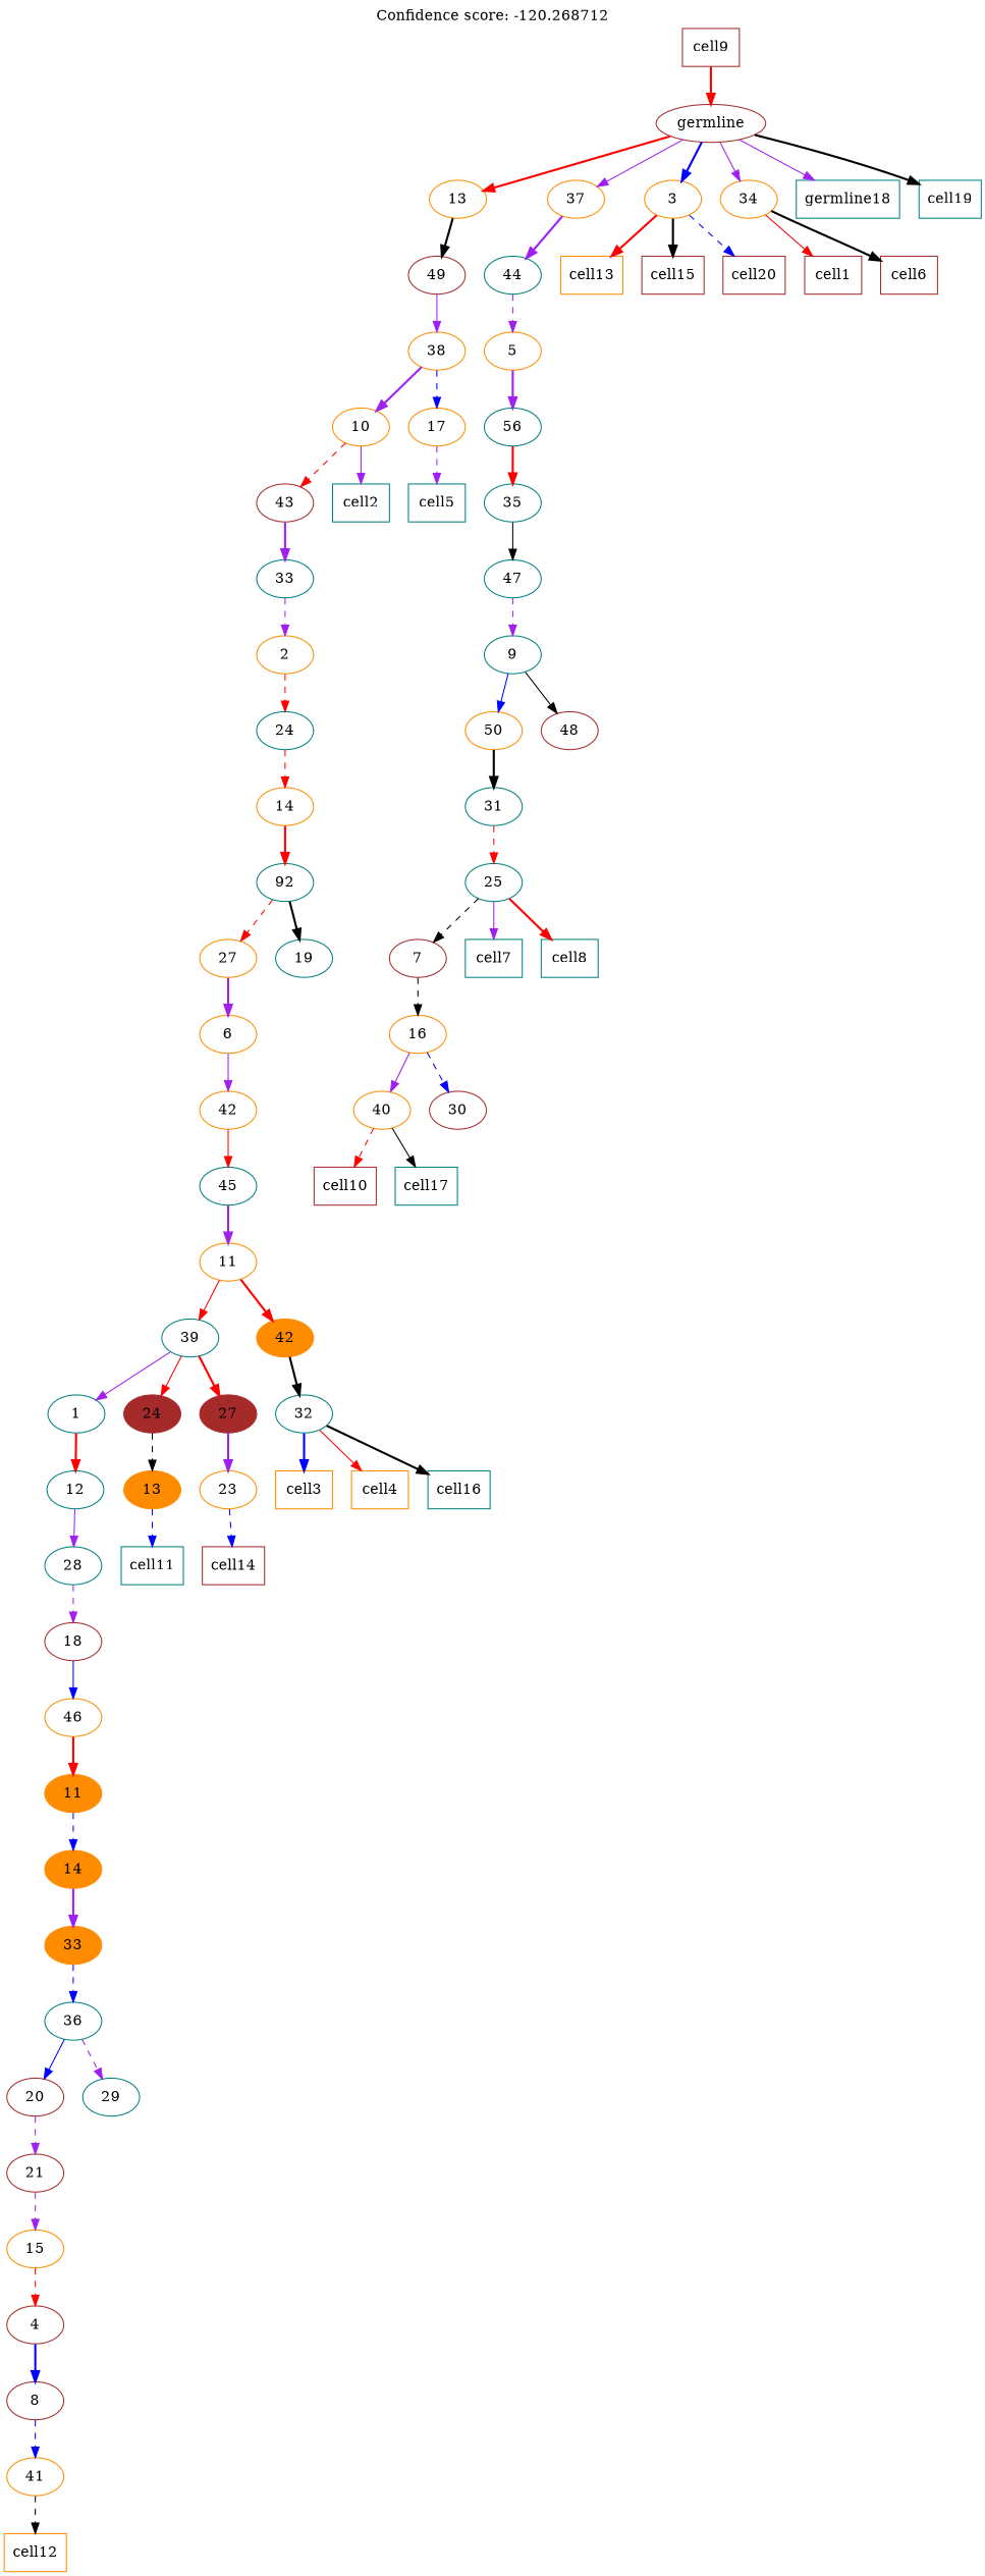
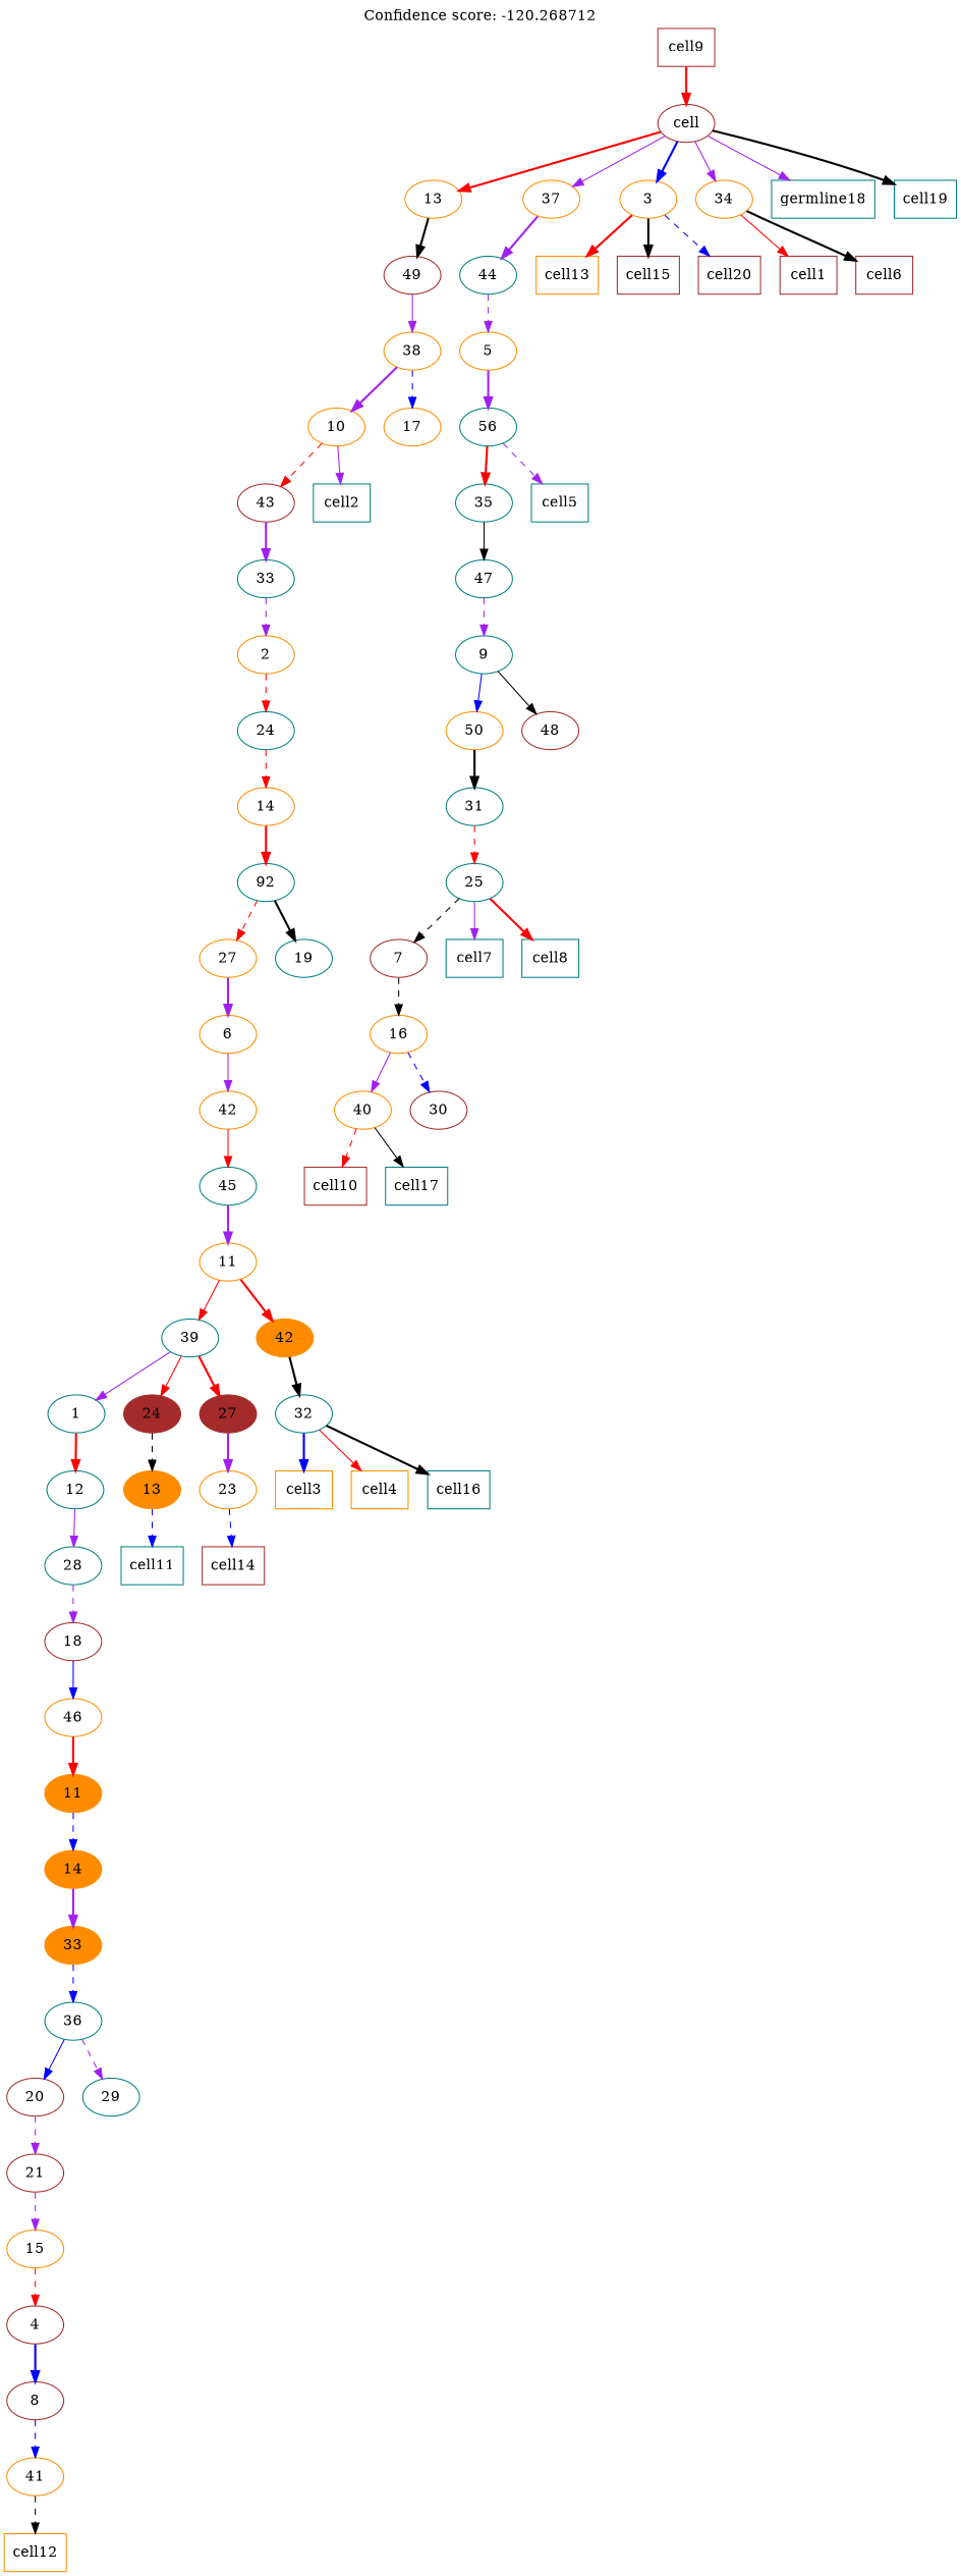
  digraph {
    label="Confidence score: -120.268712"
    labelloc=t
    node [color=darkorange]
    edge [color=purple style=bold]
    n1 [color=brown label=8]
    n2 [label=41]
    cell12 [shape=box]
    n4 [color=brown label=4]
    n5 [label=15]
    n6 [color=brown label=21]
    n7 [color=brown label=20]
    n8 [color=teal label=36]
    n9 [color=teal label=29]
    n10 [label=33 style=filled]
    n11 [label=14 style=filled]
    n12 [label=11 style=filled]
    n13 [label=46]
    n14 [color=brown label=18]
    n15 [color=teal label=28]
    n16 [color=teal label=12]
    n17 [color=teal label=1]
    n18 [color=brown label=24 style=filled]
    n19 [label=13 style=filled]
    cell11 [color=teal shape=box]
    n21 [color=brown label=27 style=filled]
    n22 [label=23]
    cell14 [color=brown shape=box]
    n24 [color=teal label=39]
    n25 [label=42 style=filled]
    n26 [color=teal label=32]
    cell3 [shape=box]
    cell4 [shape=box]
    cell16 [color=teal shape=box]
    n30 [label=11]
    n31 [color=teal label=45]
    n32 [label=42]
    n33 [label=6]
    n34 [label=27]
    n35 [color=teal label=92]
    n36 [color=teal label=19]
    n37 [label=14]
    n38 [color=teal label=24]
    n39 [label=2]
    n40 [color=teal label=33]
    n41 [color=brown label=43]
    n42 [label=10]
    cell2 [color=teal shape=box]
    n44 [label=38]
    n45 [label=17]
    n46 [color=brown label=49]
    n47 [label=13]
    n48 [label=16]
    n49 [label=40]
    n50 [color=brown label=30]
    cell10 [color=brown shape=box]
    cell17 [color=teal shape=box]
    n53 [color=brown label=7]
    n54 [color=teal label=25]
    cell7 [color=teal shape=box]
    cell8 [color=teal shape=box]
    n57 [color=teal label=31]
    n58 [label=50]
    n59 [color=teal label=9]
    n60 [color=brown label=48]
    n61 [color=teal label=47]
    n62 [color=teal label=35]
    n63 [color=teal label=56]
    cell5 [color=teal shape=box]
    n65 [label=5]
    n66 [color=teal label=44]
    n67 [label=37]
-   n68 [color=brown label=germline]
+   n68 [color=brown label=cell]
    n69 [label=3]
    n70 [label=34]
    n71 [color=teal label=germline18 shape=box]
    cell19 [color=teal shape=box]
    cell13 [shape=box]
    cell15 [color=brown shape=box]
    cell20 [color=brown shape=box]
    cell1 [color=brown shape=box]
    cell6 [color=brown shape=box]
    cell9 [color=brown shape=box]
    n1 -> n2 [color=blue style=dashed]
    n2 -> cell12 [color=black style=dashed]
    n4 -> n1 [color=blue]
    n5 -> n4 [color=red style=dashed]
    n6 -> n5 [style=dashed]
    n7 -> n6 [style=dashed]
    n8 -> n7 [color=blue style=solid]
    n8 -> n9 [style=dashed]
    n10 -> n8 [color=blue style=dashed]
    n11 -> n10
    n12 -> n11 [color=blue style=dashed]
    n13 -> n12 [color=red]
    n14 -> n13 [color=blue style=solid]
    n15 -> n14 [style=dashed]
    n16 -> n15 [style=solid]
    n17 -> n16 [color=red]
    n18 -> n19 [color=black style=dashed]
    n19 -> cell11 [color=blue style=dashed]
    n21 -> n22
    n22 -> cell14 [color=blue style=dashed]
    n24 -> n17 [style=solid]
    n24 -> n18 [color=red style=solid]
    n24 -> n21 [color=red]
    n25 -> n26 [color=black]
    n26 -> cell3 [color=blue]
    n26 -> cell4 [color=red style=solid]
    n26 -> cell16 [color=black]
    n30 -> n24 [color=red style=solid]
    n30 -> n25 [color=red]
    n31 -> n30
    n32 -> n31 [color=red style=solid]
    n33 -> n32 [style=solid]
    n34 -> n33
    n35 -> n34 [color=red style=dashed]
    n35 -> n36 [color=black]
    n37 -> n35 [color=red]
    n38 -> n37 [color=red style=dashed]
    n39 -> n38 [color=red style=dashed]
    n40 -> n39 [style=dashed]
    n41 -> n40
    n42 -> n41 [color=red style=dashed]
    n42 -> cell2 [style=solid]
    n44 -> n42
    n44 -> n45 [color=blue style=dashed]
    n46 -> n44 [style=solid]
    n47 -> n46 [color=black]
    n48 -> n49 [style=solid]
    n48 -> n50 [color=blue style=dashed]
    n49 -> cell10 [color=red style=dashed]
    n49 -> cell17 [color=black style=solid]
    n53 -> n48 [color=black style=dashed]
    n54 -> n53 [color=black style=dashed]
    n54 -> cell7 [style=solid]
    n54 -> cell8 [color=red]
    n57 -> n54 [color=red style=dashed]
    n58 -> n57 [color=black]
    n59 -> n58 [color=blue style=solid]
    n59 -> n60 [color=black style=solid]
    n61 -> n59 [style=dashed]
    n62 -> n61 [color=black style=solid]
    n63 -> n62 [color=red]
-   n45 -> cell5 [style=dashed]
+   n63 -> cell5 [style=dashed]
    n65 -> n63
    n66 -> n65 [style=dashed]
    n67 -> n66
    n68 -> n47 [color=red]
    n68 -> n67 [style=solid]
    n68 -> n69 [color=blue]
    n68 -> n70 [style=solid]
    n68 -> n71 [style=solid]
    n68 -> cell19 [color=black]
    n69 -> cell13 [color=red]
    n69 -> cell15 [color=black]
    n69 -> cell20 [color=blue style=dashed]
    n70 -> cell1 [color=red style=solid]
    n70 -> cell6 [color=black]
    cell9 -> n68 [color=red]
  }
